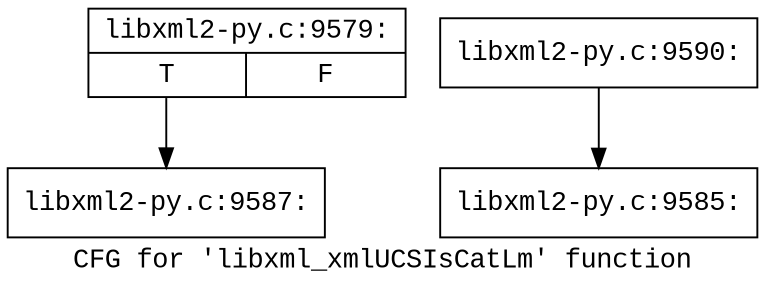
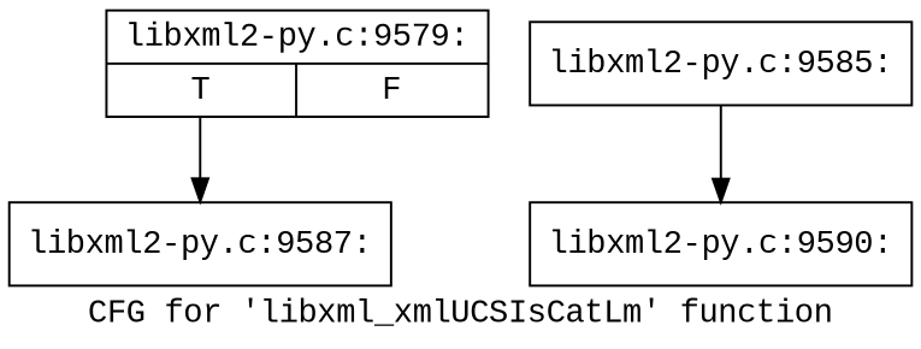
  digraph {
    fontname="Liberation Mono"
    label="CFG for 'libxml_xmlUCSIsCatLm' function"
    node [fontname="Liberation Mono" shape=record]
    edge [fontname="Liberation Mono"]
    n1 [label="{libxml2-py.c:9579:|{<s0>T|<s1>F}}"]
    n2 [label="{libxml2-py.c:9587:}"]
    n3 [label="{libxml2-py.c:9585:}"]
    n4 [label="{libxml2-py.c:9590:}"]
    n1 -> n2 [tailport=s0]
-   n4 -> n3
+   n3 -> n4
  }
